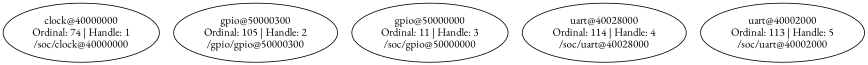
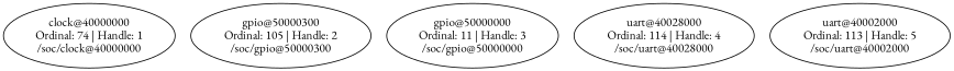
  digraph {
    fontname="EB Garamond"
    node [fontname="EB Garamond"]
    n1 [label="clock@40000000\nOrdinal: 74 | Handle: 1\n/soc/clock@40000000"]
-   n2 [label="gpio@50000300\nOrdinal: 105 | Handle: 2\n/gpio/gpio@50000300"]
+   n2 [label="gpio@50000300\nOrdinal: 105 | Handle: 2\n/soc/gpio@50000300"]
    n3 [label="gpio@50000000\nOrdinal: 11 | Handle: 3\n/soc/gpio@50000000"]
    n4 [label="uart@40028000\nOrdinal: 114 | Handle: 4\n/soc/uart@40028000"]
    n5 [label="uart@40002000\nOrdinal: 113 | Handle: 5\n/soc/uart@40002000"]
  }
